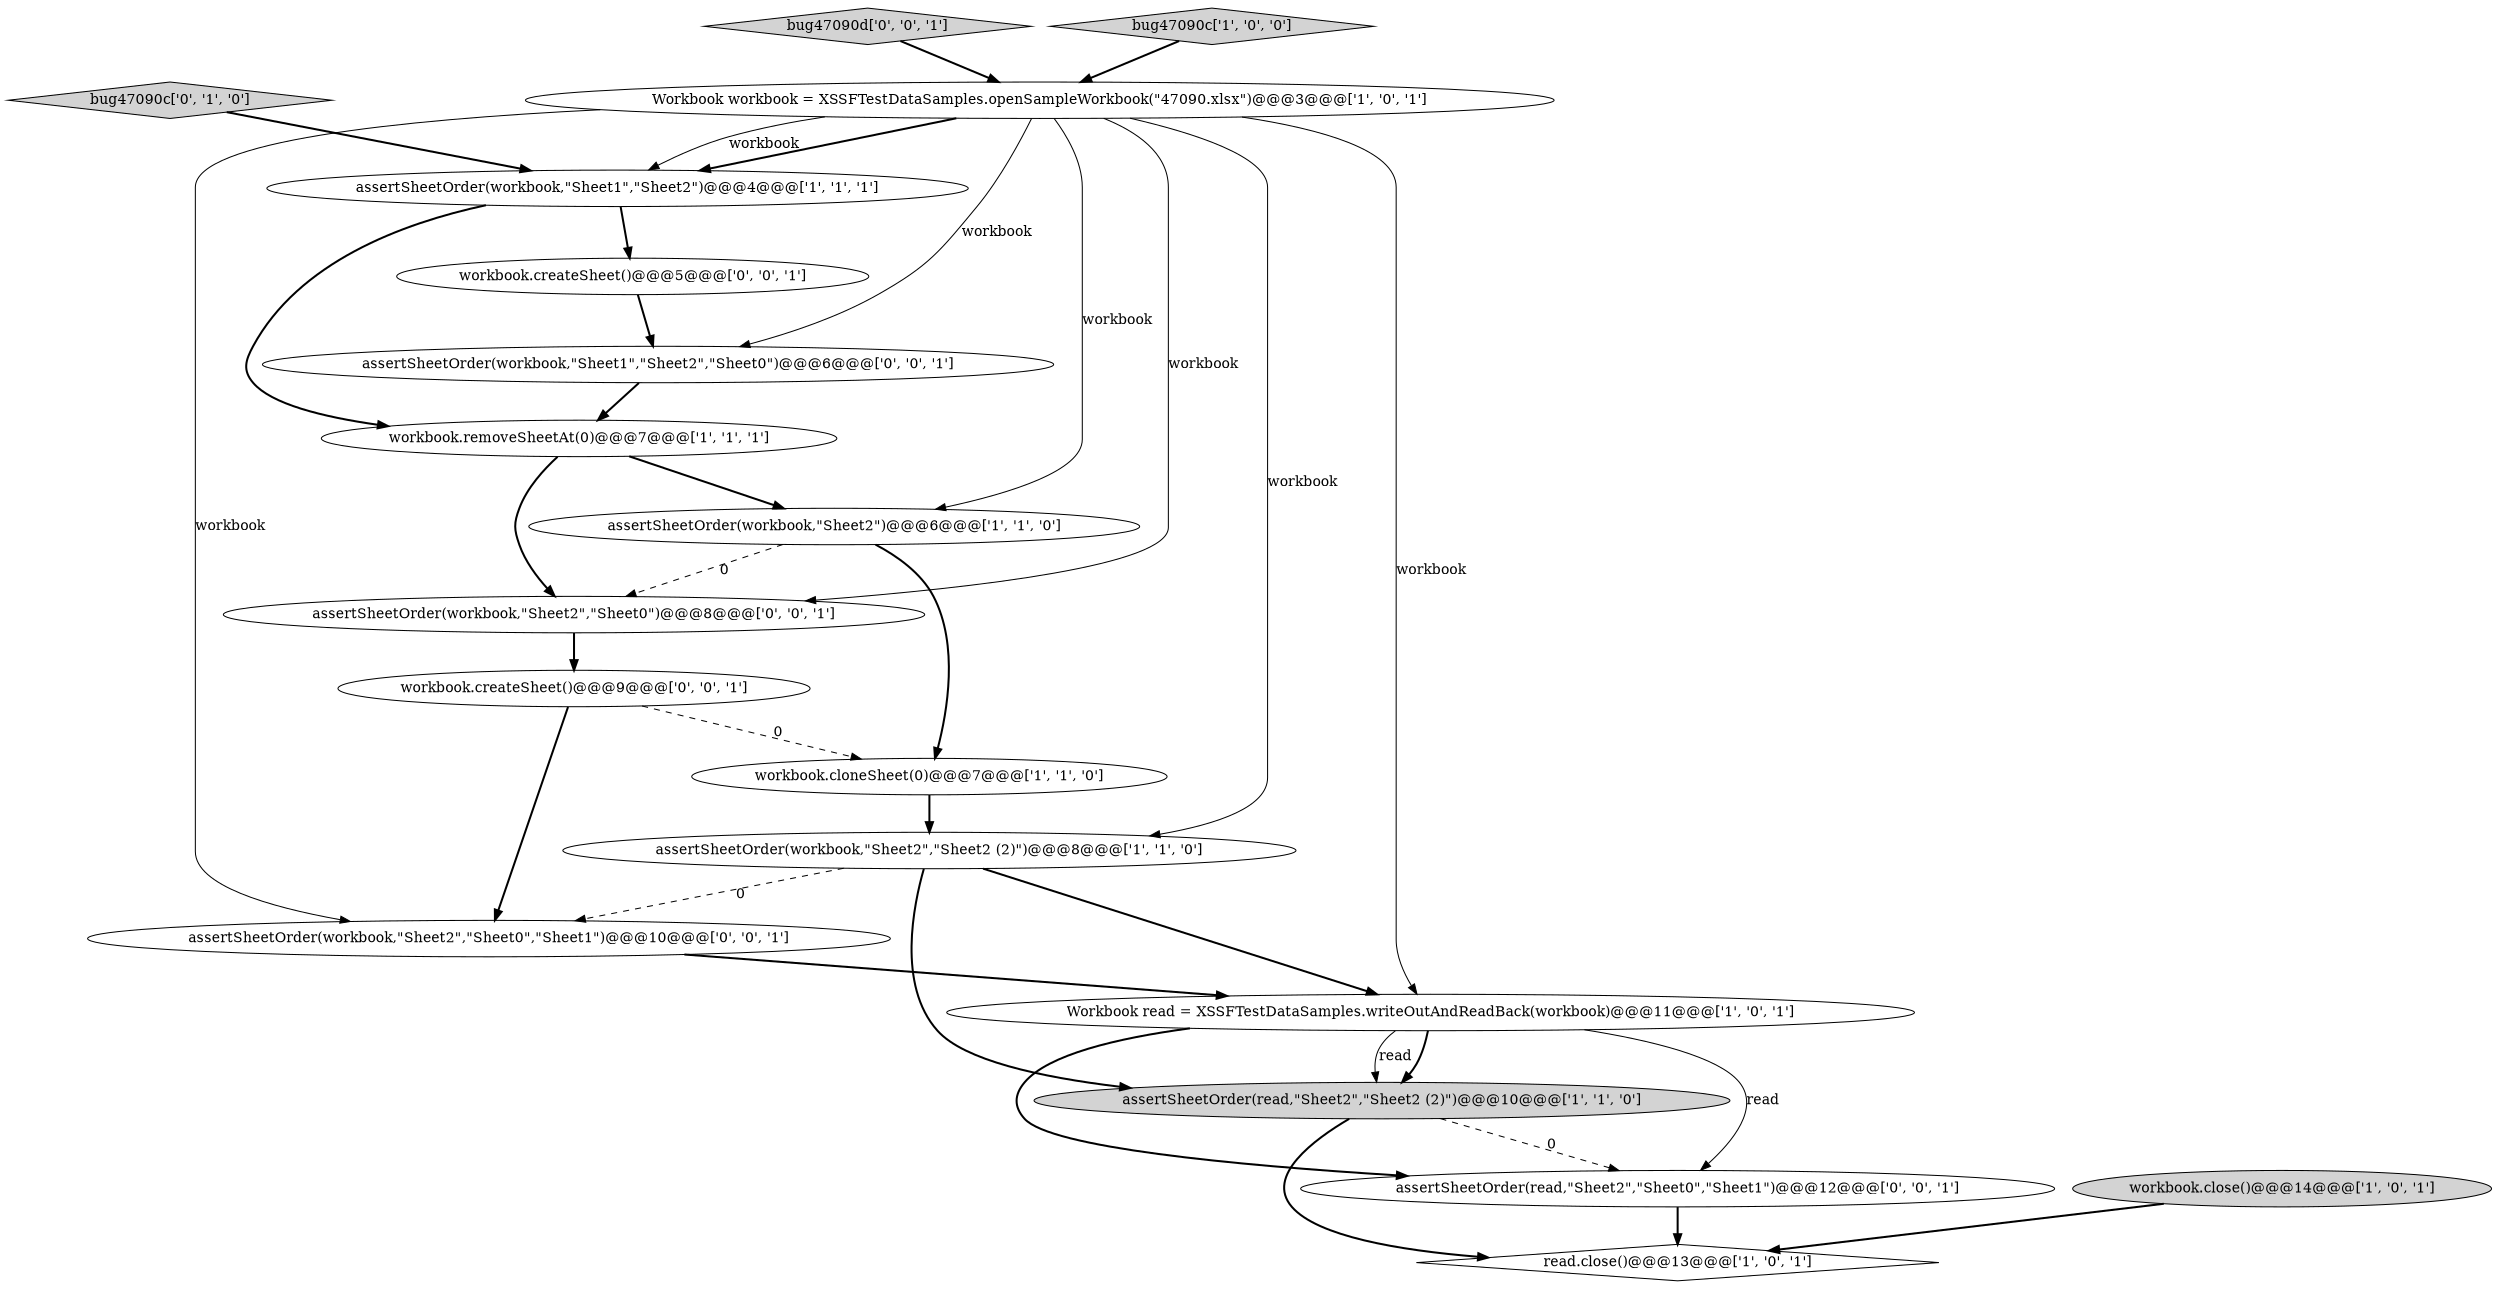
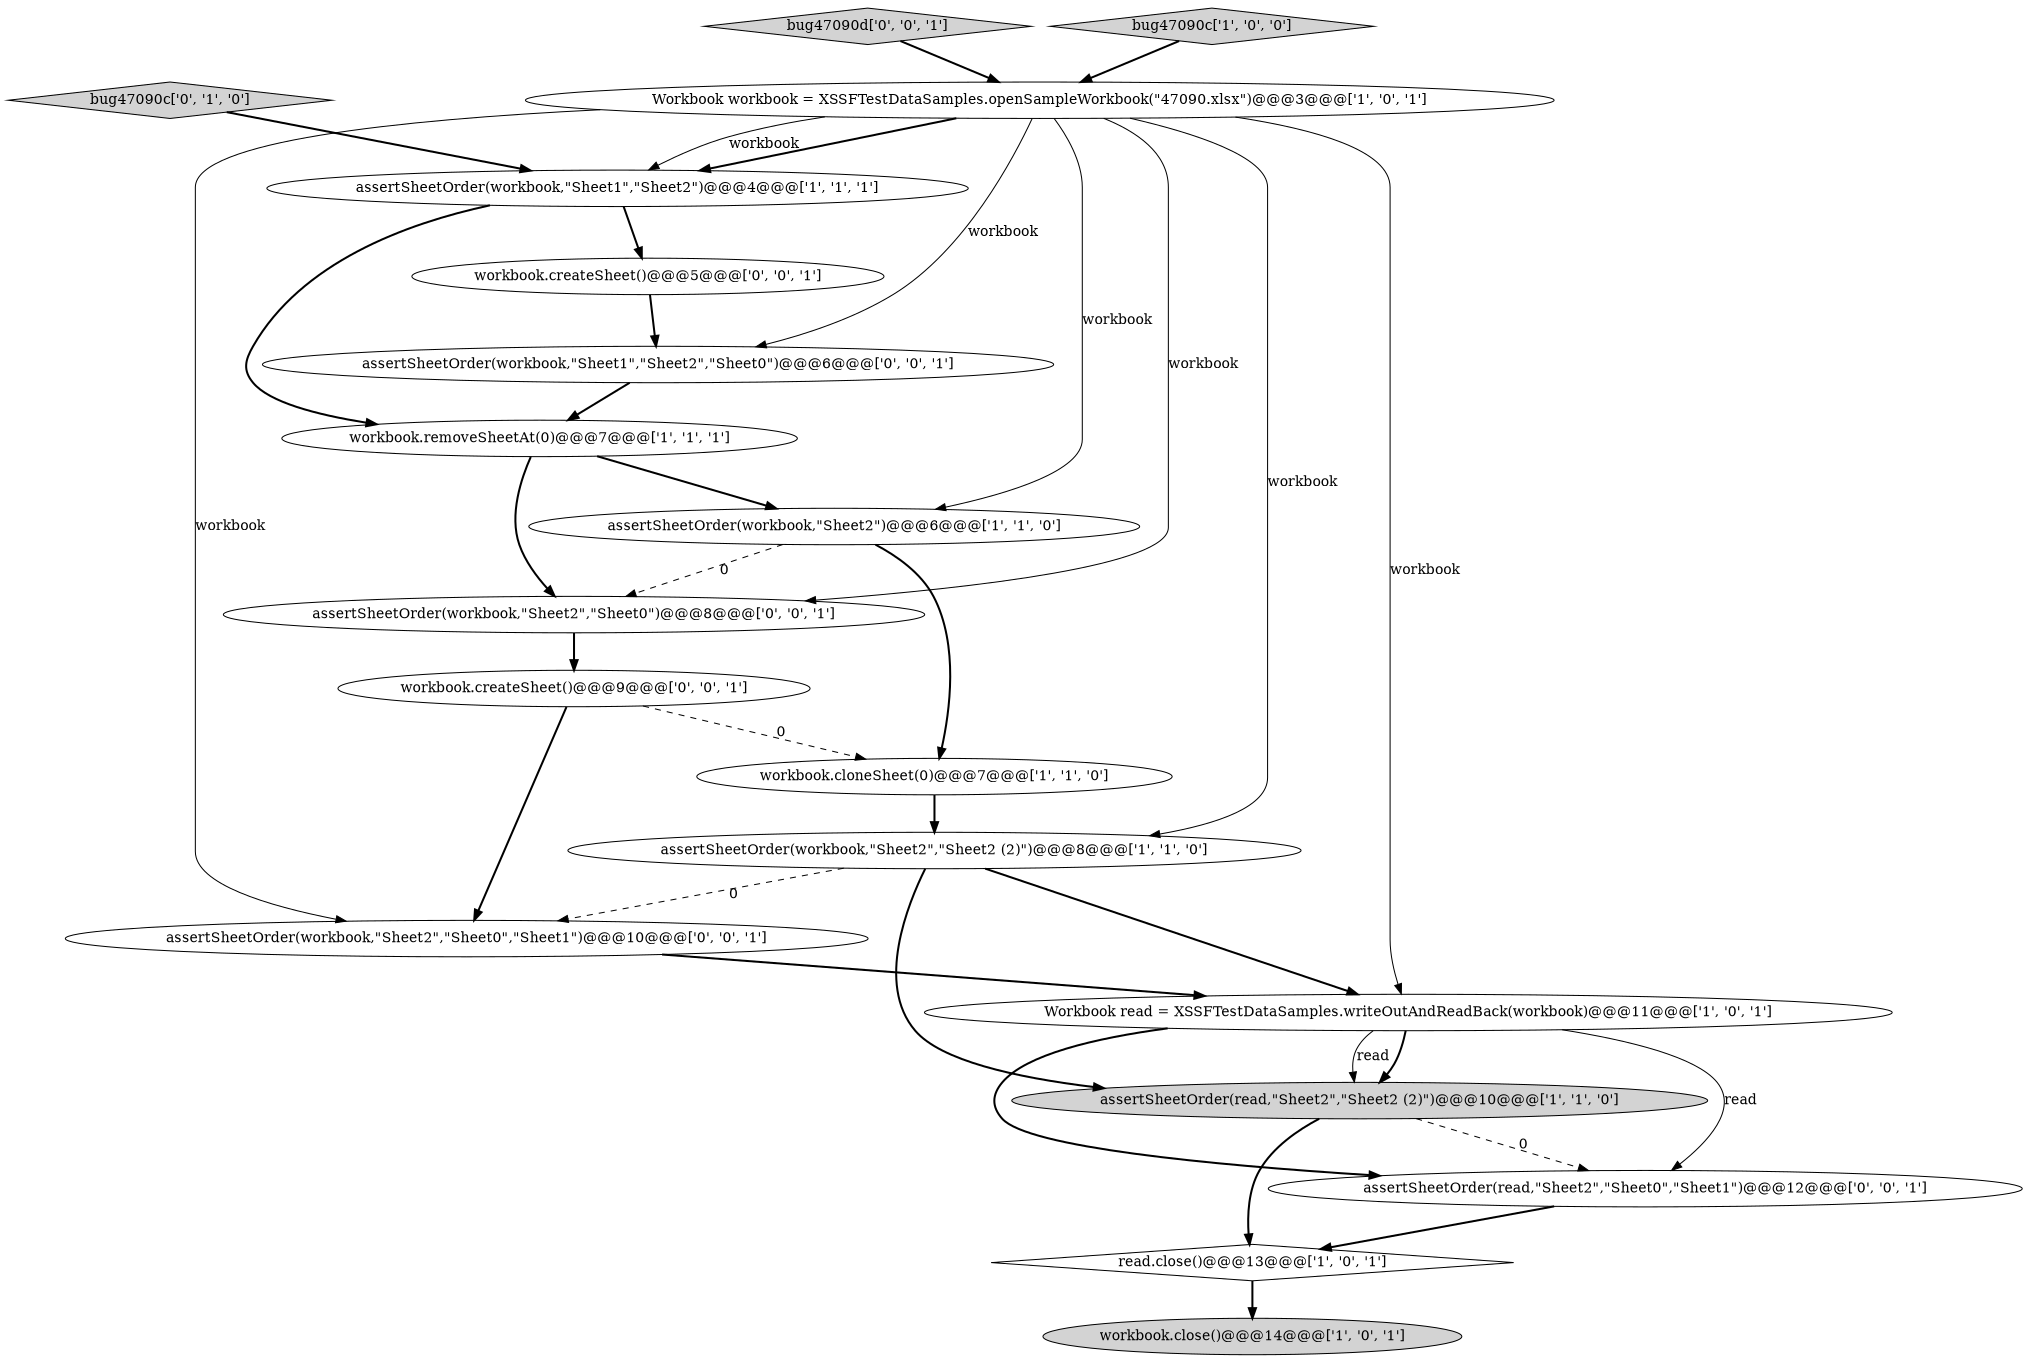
  digraph {
    node [fillcolor=white shape=ellipse style=filled]
    edge [style=bold]
    n1 [fillcolor=lightgray label="bug47090d['0', '0', '1']" shape=diamond]
    n2 [label="Workbook workbook = XSSFTestDataSamples.openSampleWorkbook(\"47090.xlsx\")@@@3@@@['1', '0', '1']"]
    n3 [label="Workbook read = XSSFTestDataSamples.writeOutAndReadBack(workbook)@@@11@@@['1', '0', '1']"]
    n4 [label="assertSheetOrder(workbook,\"Sheet1\",\"Sheet2\")@@@4@@@['1', '1', '1']"]
    n5 [label="assertSheetOrder(workbook,\"Sheet2\",\"Sheet0\")@@@8@@@['0', '0', '1']"]
    n6 [label="assertSheetOrder(workbook,\"Sheet2\")@@@6@@@['1', '1', '0']"]
    n7 [label="assertSheetOrder(workbook,\"Sheet1\",\"Sheet2\",\"Sheet0\")@@@6@@@['0', '0', '1']"]
    n8 [label="assertSheetOrder(workbook,\"Sheet2\",\"Sheet2 (2)\")@@@8@@@['1', '1', '0']"]
    n9 [label="assertSheetOrder(workbook,\"Sheet2\",\"Sheet0\",\"Sheet1\")@@@10@@@['0', '0', '1']"]
    n10 [fillcolor=lightgray label="assertSheetOrder(read,\"Sheet2\",\"Sheet2 (2)\")@@@10@@@['1', '1', '0']"]
    n11 [label="assertSheetOrder(read,\"Sheet2\",\"Sheet0\",\"Sheet1\")@@@12@@@['0', '0', '1']"]
    n12 [label="read.close()@@@13@@@['1', '0', '1']" shape=diamond]
    n13 [label="workbook.removeSheetAt(0)@@@7@@@['1', '1', '1']"]
    n14 [label="workbook.createSheet()@@@5@@@['0', '0', '1']"]
    n15 [label="workbook.createSheet()@@@9@@@['0', '0', '1']"]
    n16 [label="workbook.cloneSheet(0)@@@7@@@['1', '1', '0']"]
    n17 [fillcolor=lightgray label="workbook.close()@@@14@@@['1', '0', '1']"]
    n18 [fillcolor=lightgray label="bug47090c['1', '0', '0']" shape=diamond]
    n19 [fillcolor=lightgray label="bug47090c['0', '1', '0']" shape=diamond]
    n1 -> n2
    n2 -> n3 [label=workbook style=solid]
    n2 -> n4
    n2 -> n4 [label=workbook style=solid]
    n2 -> n5 [label=workbook style=solid]
    n2 -> n6 [label=workbook style=solid]
    n2 -> n7 [label=workbook style=solid]
    n2 -> n8 [label=workbook style=solid]
    n2 -> n9 [label=workbook style=solid]
    n3 -> n10
    n3 -> n10 [label=read style=solid]
    n3 -> n11 [label=read style=solid]
    n3 -> n11
    n4 -> n13
    n4 -> n14
    n5 -> n15
    n6 -> n5 [label=0 style=dashed]
    n6 -> n16
    n7 -> n13
    n8 -> n3
    n8 -> n9 [label=0 style=dashed]
    n8 -> n10
    n9 -> n3
    n10 -> n11 [label=0 style=dashed]
    n10 -> n12
    n11 -> n12
-   n17 -> n12
+   n12 -> n17
    n13 -> n5
    n13 -> n6
    n14 -> n7
    n15 -> n9
    n15 -> n16 [label=0 style=dashed]
    n16 -> n8
    n18 -> n2
    n19 -> n4
  }
